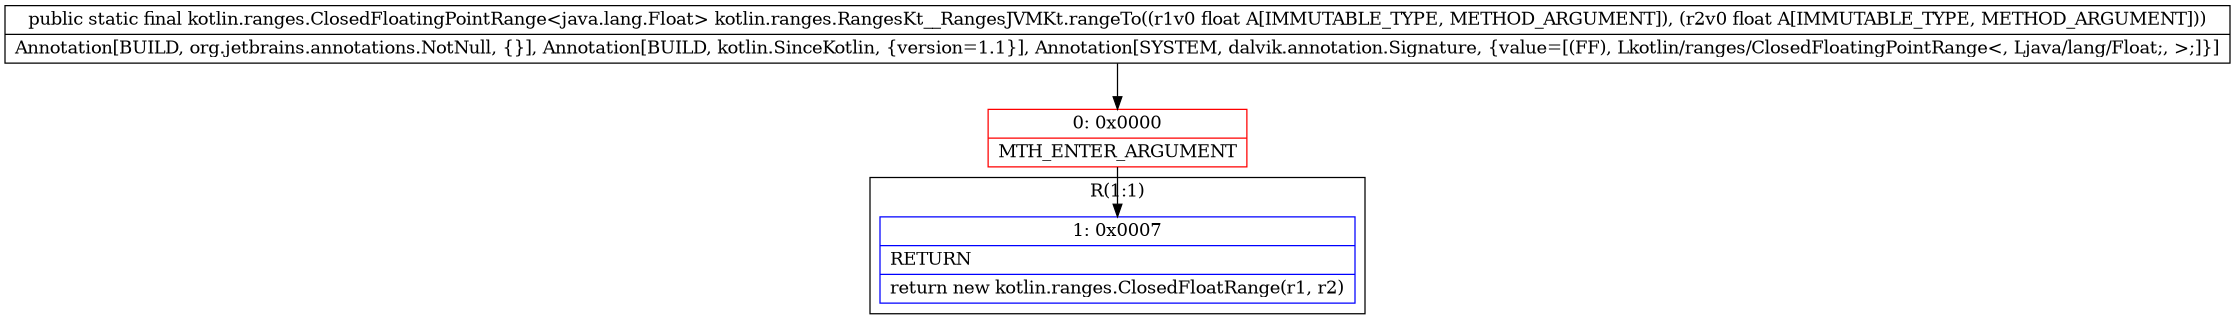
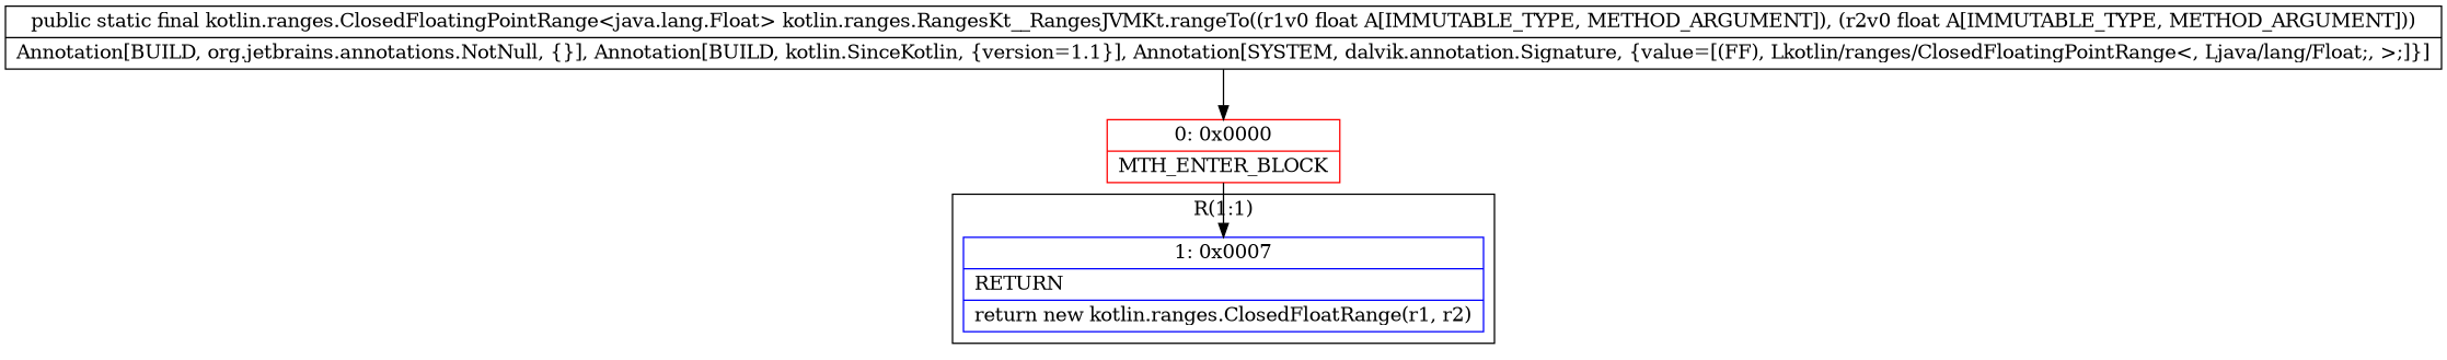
  digraph {
    node [shape=record]
    n1 [color=blue label="{1\:\ 0x0007|RETURN\l|return new kotlin.ranges.ClosedFloatRange(r1, r2)\l}"]
-   n2 [color=red label="{0\:\ 0x0000|MTH_ENTER_ARGUMENT\l}"]
+   n2 [color=red label="{0\:\ 0x0000|MTH_ENTER_BLOCK\l}"]
    n3 [label="{public static final kotlin.ranges.ClosedFloatingPointRange\<java.lang.Float\> kotlin.ranges.RangesKt__RangesJVMKt.rangeTo((r1v0 float A[IMMUTABLE_TYPE, METHOD_ARGUMENT]), (r2v0 float A[IMMUTABLE_TYPE, METHOD_ARGUMENT]))  | Annotation[BUILD, org.jetbrains.annotations.NotNull, \{\}], Annotation[BUILD, kotlin.SinceKotlin, \{version=1.1\}], Annotation[SYSTEM, dalvik.annotation.Signature, \{value=[(FF), Lkotlin\/ranges\/ClosedFloatingPointRange\<, Ljava\/lang\/Float;, \>;]\}]\l}"]
    subgraph cluster_1 {
      label="R(1:1)"
      n1
    }
    n2 -> n1
    n3 -> n2
  }
